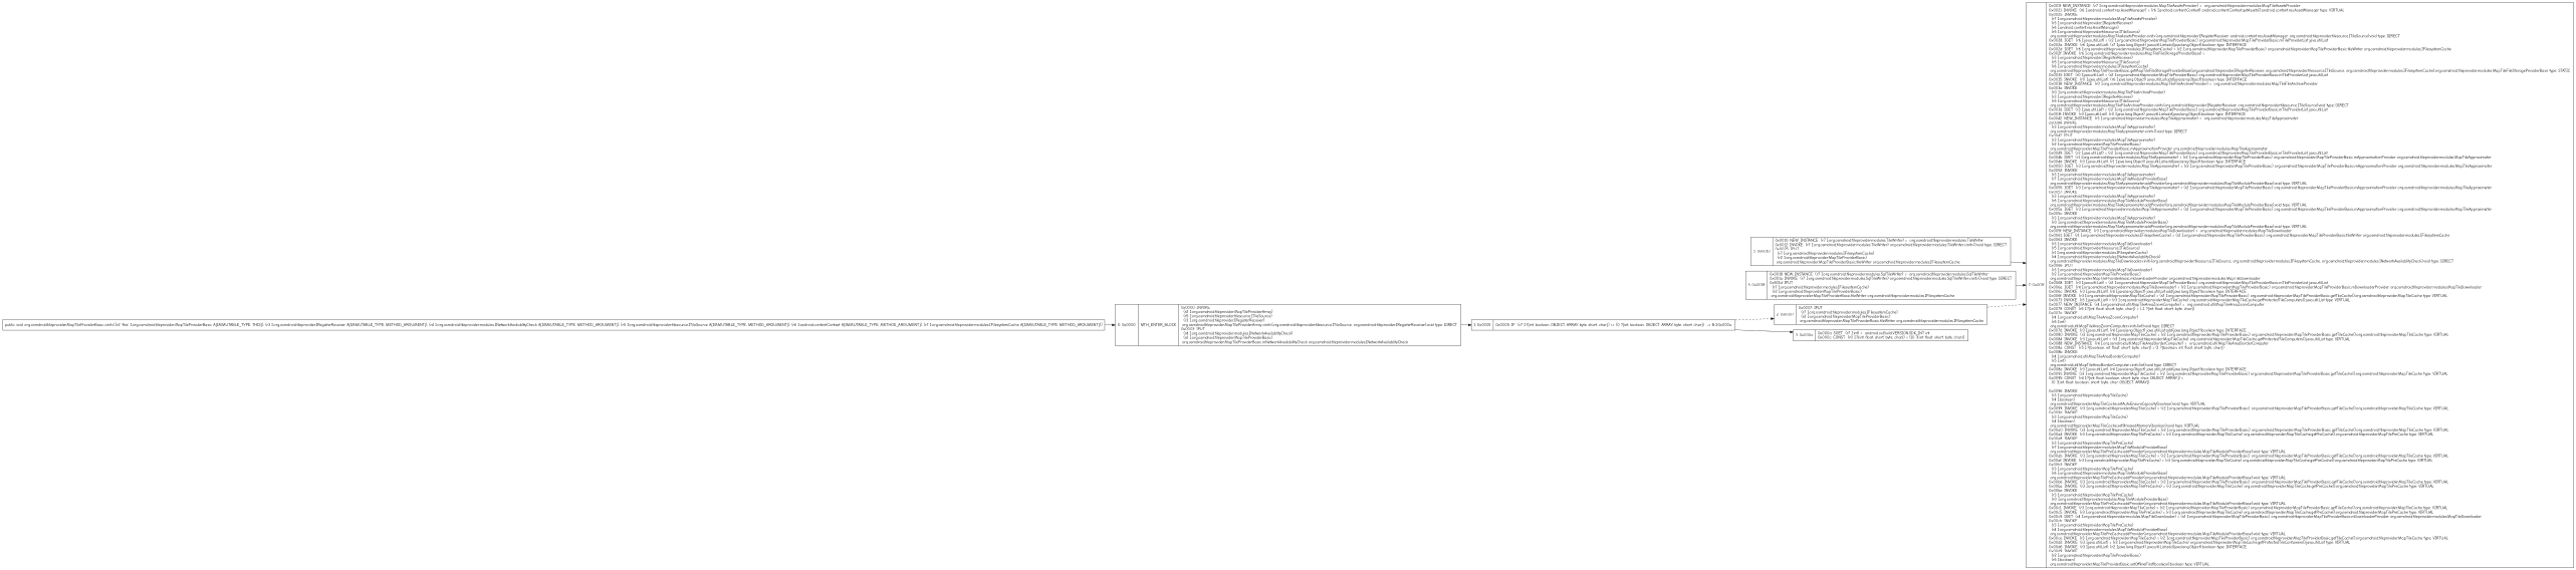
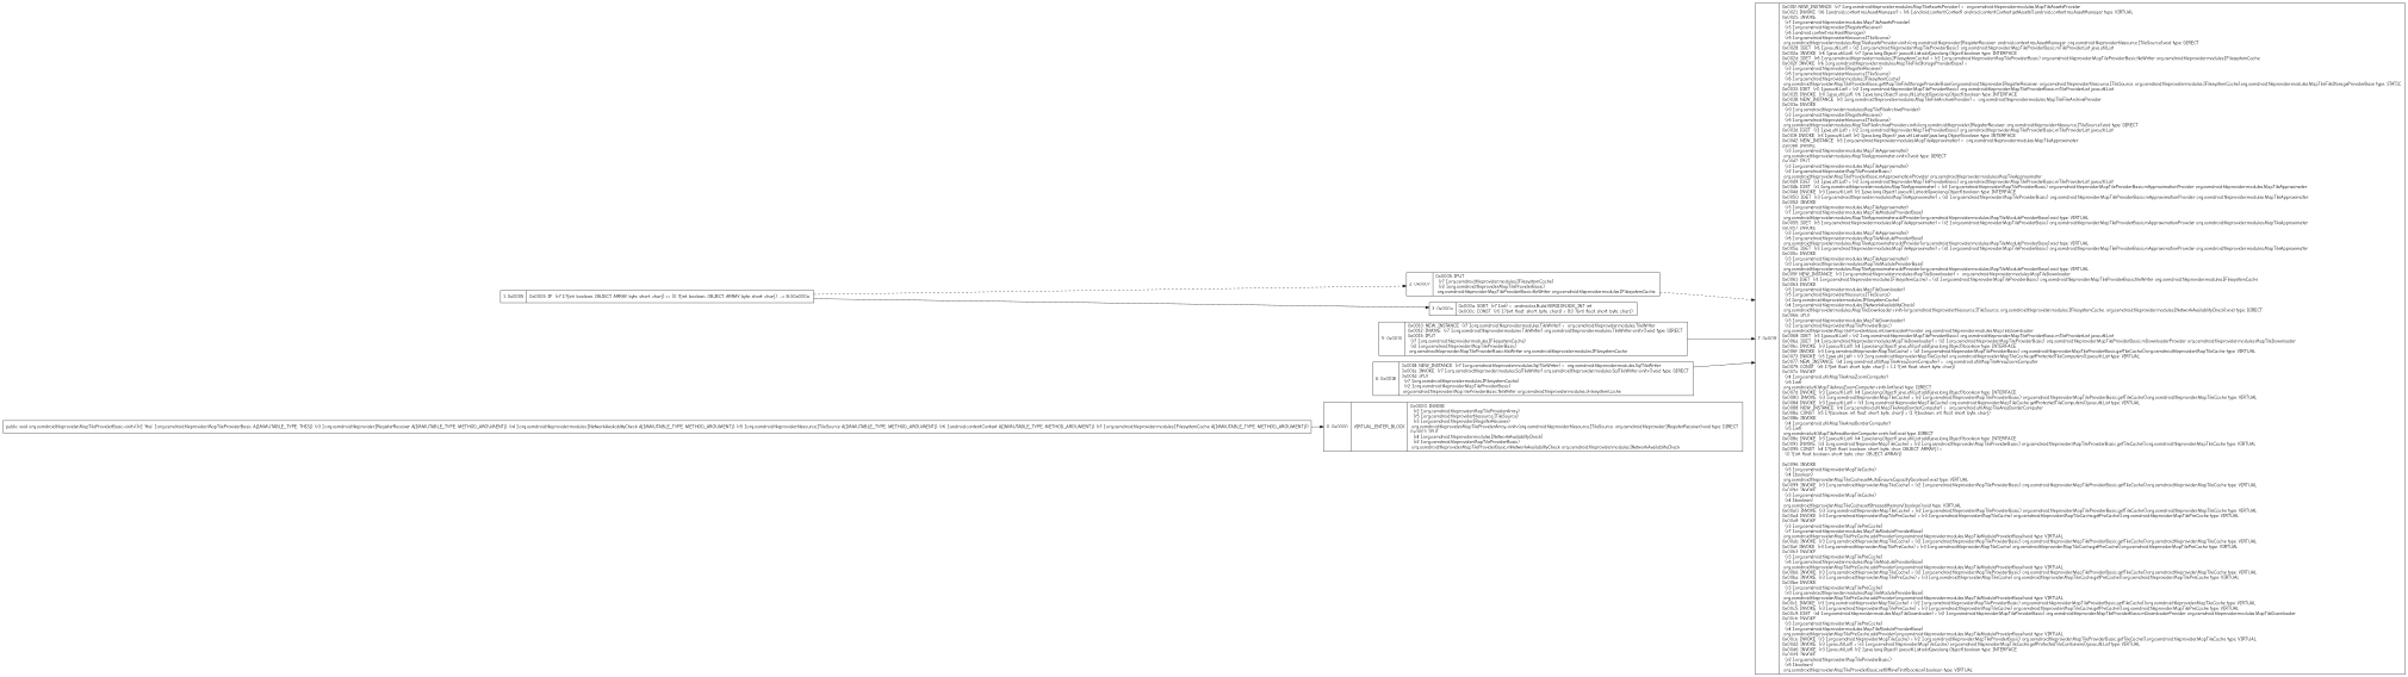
  digraph {
    fontname="Comic Neue"
    rankdir=LR
    node [fontname="Comic Neue" shape=record]
    edge [fontname="Comic Neue"]
-   n1 [label="{0\:\ 0x0000|MTH_ENTER_BLOCK\l|0x0000: INVOKE  \l  (r2 I:org.osmdroid.tileprovider.MapTileProviderArray)\l  (r5 I:org.osmdroid.tileprovider.tilesource.ITileSource)\l  (r3 I:org.osmdroid.tileprovider.IRegisterReceiver)\l org.osmdroid.tileprovider.MapTileProviderArray.\<init\>(org.osmdroid.tileprovider.tilesource.ITileSource, org.osmdroid.tileprovider.IRegisterReceiver):void type: DIRECT \l0x0003: IPUT  \l  (r4 I:org.osmdroid.tileprovider.modules.INetworkAvailablityCheck)\l  (r2 I:org.osmdroid.tileprovider.MapTileProviderBasic)\l org.osmdroid.tileprovider.MapTileProviderBasic.mNetworkAvailabilityCheck org.osmdroid.tileprovider.modules.INetworkAvailablityCheck \l}"]
+   n1 [label="{0\:\ 0x0000|VIRTUAL_ENTER_BLOCK\l|0x0000: INVOKE  \l  (r2 I:org.osmdroid.tileprovider.MapTileProviderArray)\l  (r5 I:org.osmdroid.tileprovider.tilesource.ITileSource)\l  (r3 I:org.osmdroid.tileprovider.IRegisterReceiver)\l org.osmdroid.tileprovider.MapTileProviderArray.\<init\>(org.osmdroid.tileprovider.tilesource.ITileSource, org.osmdroid.tileprovider.IRegisterReceiver):void type: DIRECT \l0x0003: IPUT  \l  (r4 I:org.osmdroid.tileprovider.modules.INetworkAvailablityCheck)\l  (r2 I:org.osmdroid.tileprovider.MapTileProviderBasic)\l org.osmdroid.tileprovider.MapTileProviderBasic.mNetworkAvailabilityCheck org.osmdroid.tileprovider.modules.INetworkAvailablityCheck \l}"]
    n2 [label="{1\:\ 0x0005|0x0005: IF  (r7 I:?[int, boolean, OBJECT, ARRAY, byte, short, char]) == (0 ?[int, boolean, OBJECT, ARRAY, byte, short, char])  \-\> B:3:0x000a \l}"]
-   n3 [label="{2\:\ 0x0007|0x0007: IPUT  \l  (r7 I:org.osmdroid.tileprovider.modules.IFilesystemCache)\l  (r2 I:org.osmdroid.tileprovider.MapTileProviderBasic)\l org.osmdroid.tileprovider.MapTileProviderBasic.tileWriter org.osmdroid.tileprovider.modules.IFilesystemCache \l}"]
+   n3 [label="{2\:\ 0x0007|0x0005: IPUT  \l  (r7 I:org.osmdroid.tileprovider.modules.IFilesystemCache)\l  (r2 I:org.osmdroid.tileprovider.MapTileProviderBasic)\l org.osmdroid.tileprovider.MapTileProviderBasic.tileWriter org.osmdroid.tileprovider.modules.IFilesystemCache \l}"]
    n4 [label="{3\:\ 0x000a|0x000a: SGET  (r7 I:int) =  android.os.Build.VERSION.SDK_INT int \l0x000c: CONST  (r0 I:?[int, float, short, byte, char]) = (10 ?[int, float, short, byte, char]) \l}"]
    n5 [label="{7\:\ 0x001f|0x001f: NEW_INSTANCE  (r7 I:org.osmdroid.tileprovider.modules.MapTileAssetsProvider) =  org.osmdroid.tileprovider.modules.MapTileAssetsProvider \l0x0021: INVOKE  (r6 I:android.content.res.AssetManager) = (r6 I:android.content.Context) android.content.Context.getAssets():android.content.res.AssetManager type: VIRTUAL \l0x0025: INVOKE  \l  (r7 I:org.osmdroid.tileprovider.modules.MapTileAssetsProvider)\l  (r3 I:org.osmdroid.tileprovider.IRegisterReceiver)\l  (r6 I:android.content.res.AssetManager)\l  (r5 I:org.osmdroid.tileprovider.tilesource.ITileSource)\l org.osmdroid.tileprovider.modules.MapTileAssetsProvider.\<init\>(org.osmdroid.tileprovider.IRegisterReceiver, android.content.res.AssetManager, org.osmdroid.tileprovider.tilesource.ITileSource):void type: DIRECT \l0x0028: IGET  (r6 I:java.util.List) = (r2 I:org.osmdroid.tileprovider.MapTileProviderBasic) org.osmdroid.tileprovider.MapTileProviderBasic.mTileProviderList java.util.List \l0x002a: INVOKE  (r6 I:java.util.List), (r7 I:java.lang.Object) java.util.List.add(java.lang.Object):boolean type: INTERFACE \l0x002d: IGET  (r6 I:org.osmdroid.tileprovider.modules.IFilesystemCache) = (r2 I:org.osmdroid.tileprovider.MapTileProviderBasic) org.osmdroid.tileprovider.MapTileProviderBasic.tileWriter org.osmdroid.tileprovider.modules.IFilesystemCache \l0x002f: INVOKE  (r6 I:org.osmdroid.tileprovider.modules.MapTileFileStorageProviderBase) = \l  (r3 I:org.osmdroid.tileprovider.IRegisterReceiver)\l  (r5 I:org.osmdroid.tileprovider.tilesource.ITileSource)\l  (r6 I:org.osmdroid.tileprovider.modules.IFilesystemCache)\l org.osmdroid.tileprovider.MapTileProviderBasic.getMapTileFileStorageProviderBase(org.osmdroid.tileprovider.IRegisterReceiver, org.osmdroid.tileprovider.tilesource.ITileSource, org.osmdroid.tileprovider.modules.IFilesystemCache):org.osmdroid.tileprovider.modules.MapTileFileStorageProviderBase type: STATIC \l0x0033: IGET  (r0 I:java.util.List) = (r2 I:org.osmdroid.tileprovider.MapTileProviderBasic) org.osmdroid.tileprovider.MapTileProviderBasic.mTileProviderList java.util.List \l0x0035: INVOKE  (r0 I:java.util.List), (r6 I:java.lang.Object) java.util.List.add(java.lang.Object):boolean type: INTERFACE \l0x0038: NEW_INSTANCE  (r0 I:org.osmdroid.tileprovider.modules.MapTileFileArchiveProvider) =  org.osmdroid.tileprovider.modules.MapTileFileArchiveProvider \l0x003a: INVOKE  \l  (r0 I:org.osmdroid.tileprovider.modules.MapTileFileArchiveProvider)\l  (r3 I:org.osmdroid.tileprovider.IRegisterReceiver)\l  (r5 I:org.osmdroid.tileprovider.tilesource.ITileSource)\l org.osmdroid.tileprovider.modules.MapTileFileArchiveProvider.\<init\>(org.osmdroid.tileprovider.IRegisterReceiver, org.osmdroid.tileprovider.tilesource.ITileSource):void type: DIRECT \l0x003d: IGET  (r3 I:java.util.List) = (r2 I:org.osmdroid.tileprovider.MapTileProviderBasic) org.osmdroid.tileprovider.MapTileProviderBasic.mTileProviderList java.util.List \l0x003f: INVOKE  (r3 I:java.util.List), (r0 I:java.lang.Object) java.util.List.add(java.lang.Object):boolean type: INTERFACE \l0x0042: NEW_INSTANCE  (r3 I:org.osmdroid.tileprovider.modules.MapTileApproximater) =  org.osmdroid.tileprovider.modules.MapTileApproximater \l2x0044: INVOKE  \l  (r3 I:org.osmdroid.tileprovider.modules.MapTileApproximater)\l org.osmdroid.tileprovider.modules.MapTileApproximater.\<init\>():void type: DIRECT \l0x0047: IPUT  \l  (r3 I:org.osmdroid.tileprovider.modules.MapTileApproximater)\l  (r2 I:org.osmdroid.tileprovider.MapTileProviderBasic)\l org.osmdroid.tileprovider.MapTileProviderBasic.mApproximationProvider org.osmdroid.tileprovider.modules.MapTileApproximater \l0x0049: IGET  (r3 I:java.util.List) = (r2 I:org.osmdroid.tileprovider.MapTileProviderBasic) org.osmdroid.tileprovider.MapTileProviderBasic.mTileProviderList java.util.List \l0x004b: IGET  (r1 I:org.osmdroid.tileprovider.modules.MapTileApproximater) = (r2 I:org.osmdroid.tileprovider.MapTileProviderBasic) org.osmdroid.tileprovider.MapTileProviderBasic.mApproximationProvider org.osmdroid.tileprovider.modules.MapTileApproximater \l0x004d: INVOKE  (r3 I:java.util.List), (r1 I:java.lang.Object) java.util.List.add(java.lang.Object):boolean type: INTERFACE \l0x0050: IGET  (r3 I:org.osmdroid.tileprovider.modules.MapTileApproximater) = (r2 I:org.osmdroid.tileprovider.MapTileProviderBasic) org.osmdroid.tileprovider.MapTileProviderBasic.mApproximationProvider org.osmdroid.tileprovider.modules.MapTileApproximater \l0x0052: INVOKE  \l  (r3 I:org.osmdroid.tileprovider.modules.MapTileApproximater)\l  (r7 I:org.osmdroid.tileprovider.modules.MapTileModuleProviderBase)\l org.osmdroid.tileprovider.modules.MapTileApproximater.addProvider(org.osmdroid.tileprovider.modules.MapTileModuleProviderBase):void type: VIRTUAL \l0x0055: IGET  (r3 I:org.osmdroid.tileprovider.modules.MapTileApproximater) = (r2 I:org.osmdroid.tileprovider.MapTileProviderBasic) org.osmdroid.tileprovider.MapTileProviderBasic.mApproximationProvider org.osmdroid.tileprovider.modules.MapTileApproximater \l0x0057: INVOKE  \l  (r3 I:org.osmdroid.tileprovider.modules.MapTileApproximater)\l  (r6 I:org.osmdroid.tileprovider.modules.MapTileModuleProviderBase)\l org.osmdroid.tileprovider.modules.MapTileApproximater.addProvider(org.osmdroid.tileprovider.modules.MapTileModuleProviderBase):void type: VIRTUAL \l0x005a: IGET  (r3 I:org.osmdroid.tileprovider.modules.MapTileApproximater) = (r2 I:org.osmdroid.tileprovider.MapTileProviderBasic) org.osmdroid.tileprovider.MapTileProviderBasic.mApproximationProvider org.osmdroid.tileprovider.modules.MapTileApproximater \l0x005c: INVOKE  \l  (r3 I:org.osmdroid.tileprovider.modules.MapTileApproximater)\l  (r0 I:org.osmdroid.tileprovider.modules.MapTileModuleProviderBase)\l org.osmdroid.tileprovider.modules.MapTileApproximater.addProvider(org.osmdroid.tileprovider.modules.MapTileModuleProviderBase):void type: VIRTUAL \l0x005f: NEW_INSTANCE  (r3 I:org.osmdroid.tileprovider.modules.MapTileDownloader) =  org.osmdroid.tileprovider.modules.MapTileDownloader \l0x0061: IGET  (r1 I:org.osmdroid.tileprovider.modules.IFilesystemCache) = (r2 I:org.osmdroid.tileprovider.MapTileProviderBasic) org.osmdroid.tileprovider.MapTileProviderBasic.tileWriter org.osmdroid.tileprovider.modules.IFilesystemCache \l0x0063: INVOKE  \l  (r3 I:org.osmdroid.tileprovider.modules.MapTileDownloader)\l  (r5 I:org.osmdroid.tileprovider.tilesource.ITileSource)\l  (r1 I:org.osmdroid.tileprovider.modules.IFilesystemCache)\l  (r4 I:org.osmdroid.tileprovider.modules.INetworkAvailablityCheck)\l org.osmdroid.tileprovider.modules.MapTileDownloader.\<init\>(org.osmdroid.tileprovider.tilesource.ITileSource, org.osmdroid.tileprovider.modules.IFilesystemCache, org.osmdroid.tileprovider.modules.INetworkAvailablityCheck):void type: DIRECT \l0x0066: IPUT  \l  (r3 I:org.osmdroid.tileprovider.modules.MapTileDownloader)\l  (r2 I:org.osmdroid.tileprovider.MapTileProviderBasic)\l org.osmdroid.tileprovider.MapTileProviderBasic.mDownloaderProvider org.osmdroid.tileprovider.modules.MapTileDownloader \l0x0068: IGET  (r3 I:java.util.List) = (r2 I:org.osmdroid.tileprovider.MapTileProviderBasic) org.osmdroid.tileprovider.MapTileProviderBasic.mTileProviderList java.util.List \l0x006a: IGET  (r4 I:org.osmdroid.tileprovider.modules.MapTileDownloader) = (r2 I:org.osmdroid.tileprovider.MapTileProviderBasic) org.osmdroid.tileprovider.MapTileProviderBasic.mDownloaderProvider org.osmdroid.tileprovider.modules.MapTileDownloader \l0x006c: INVOKE  (r3 I:java.util.List), (r4 I:java.lang.Object) java.util.List.add(java.lang.Object):boolean type: INTERFACE \l0x006f: INVOKE  (r3 I:org.osmdroid.tileprovider.MapTileCache) = (r2 I:org.osmdroid.tileprovider.MapTileProviderBasic) org.osmdroid.tileprovider.MapTileProviderBasic.getTileCache():org.osmdroid.tileprovider.MapTileCache type: VIRTUAL \l0x0073: INVOKE  (r3 I:java.util.List) = (r3 I:org.osmdroid.tileprovider.MapTileCache) org.osmdroid.tileprovider.MapTileCache.getProtectedTileComputers():java.util.List type: VIRTUAL \l0x0077: NEW_INSTANCE  (r4 I:org.osmdroid.util.MapTileAreaZoomComputer) =  org.osmdroid.util.MapTileAreaZoomComputer \l0x0079: CONST  (r5 I:?[int, float, short, byte, char]) = (\-1 ?[int, float, short, byte, char]) \l0x007a: INVOKE  \l  (r4 I:org.osmdroid.util.MapTileAreaZoomComputer)\l  (r5 I:int)\l org.osmdroid.util.MapTileAreaZoomComputer.\<init\>(int):void type: DIRECT \l0x007d: INVOKE  (r3 I:java.util.List), (r4 I:java.lang.Object) java.util.List.add(java.lang.Object):boolean type: INTERFACE \l0x0080: INVOKE  (r3 I:org.osmdroid.tileprovider.MapTileCache) = (r2 I:org.osmdroid.tileprovider.MapTileProviderBasic) org.osmdroid.tileprovider.MapTileProviderBasic.getTileCache():org.osmdroid.tileprovider.MapTileCache type: VIRTUAL \l0x0084: INVOKE  (r3 I:java.util.List) = (r3 I:org.osmdroid.tileprovider.MapTileCache) org.osmdroid.tileprovider.MapTileCache.getProtectedTileComputers():java.util.List type: VIRTUAL \l0x0088: NEW_INSTANCE  (r4 I:org.osmdroid.util.MapTileAreaBorderComputer) =  org.osmdroid.util.MapTileAreaBorderComputer \l0x008a: CONST  (r5 I:?[boolean, int, float, short, byte, char]) = (1 ?[boolean, int, float, short, byte, char]) \l0x008b: INVOKE  \l  (r4 I:org.osmdroid.util.MapTileAreaBorderComputer)\l  (r5 I:int)\l org.osmdroid.util.MapTileAreaBorderComputer.\<init\>(int):void type: DIRECT \l0x008e: INVOKE  (r3 I:java.util.List), (r4 I:java.lang.Object) java.util.List.add(java.lang.Object):boolean type: INTERFACE \l0x0091: INVOKE  (r3 I:org.osmdroid.tileprovider.MapTileCache) = (r2 I:org.osmdroid.tileprovider.MapTileProviderBasic) org.osmdroid.tileprovider.MapTileProviderBasic.getTileCache():org.osmdroid.tileprovider.MapTileCache type: VIRTUAL \l0x0095: CONST  (r4 I:?[int, float, boolean, short, byte, char, OBJECT, ARRAY]) = \l  (0 ?[int, float, boolean, short, byte, char, OBJECT, ARRAY])\l \l0x0096: INVOKE  \l  (r3 I:org.osmdroid.tileprovider.MapTileCache)\l  (r4 I:boolean)\l org.osmdroid.tileprovider.MapTileCache.setAutoEnsureCapacity(boolean):void type: VIRTUAL \l0x0099: INVOKE  (r3 I:org.osmdroid.tileprovider.MapTileCache) = (r2 I:org.osmdroid.tileprovider.MapTileProviderBasic) org.osmdroid.tileprovider.MapTileProviderBasic.getTileCache():org.osmdroid.tileprovider.MapTileCache type: VIRTUAL \l0x009d: INVOKE  \l  (r3 I:org.osmdroid.tileprovider.MapTileCache)\l  (r4 I:boolean)\l org.osmdroid.tileprovider.MapTileCache.setStressedMemory(boolean):void type: VIRTUAL \l0x00a0: INVOKE  (r3 I:org.osmdroid.tileprovider.MapTileCache) = (r2 I:org.osmdroid.tileprovider.MapTileProviderBasic) org.osmdroid.tileprovider.MapTileProviderBasic.getTileCache():org.osmdroid.tileprovider.MapTileCache type: VIRTUAL \l0x00a4: INVOKE  (r3 I:org.osmdroid.tileprovider.MapTilePreCache) = (r3 I:org.osmdroid.tileprovider.MapTileCache) org.osmdroid.tileprovider.MapTileCache.getPreCache():org.osmdroid.tileprovider.MapTilePreCache type: VIRTUAL \l0x00a8: INVOKE  \l  (r3 I:org.osmdroid.tileprovider.MapTilePreCache)\l  (r7 I:org.osmdroid.tileprovider.modules.MapTileModuleProviderBase)\l org.osmdroid.tileprovider.MapTilePreCache.addProvider(org.osmdroid.tileprovider.modules.MapTileModuleProviderBase):void type: VIRTUAL \l0x00ab: INVOKE  (r3 I:org.osmdroid.tileprovider.MapTileCache) = (r2 I:org.osmdroid.tileprovider.MapTileProviderBasic) org.osmdroid.tileprovider.MapTileProviderBasic.getTileCache():org.osmdroid.tileprovider.MapTileCache type: VIRTUAL \l0x00af: INVOKE  (r3 I:org.osmdroid.tileprovider.MapTilePreCache) = (r3 I:org.osmdroid.tileprovider.MapTileCache) org.osmdroid.tileprovider.MapTileCache.getPreCache():org.osmdroid.tileprovider.MapTilePreCache type: VIRTUAL \l0x00b3: INVOKE  \l  (r3 I:org.osmdroid.tileprovider.MapTilePreCache)\l  (r6 I:org.osmdroid.tileprovider.modules.MapTileModuleProviderBase)\l org.osmdroid.tileprovider.MapTilePreCache.addProvider(org.osmdroid.tileprovider.modules.MapTileModuleProviderBase):void type: VIRTUAL \l0x00b6: INVOKE  (r3 I:org.osmdroid.tileprovider.MapTileCache) = (r2 I:org.osmdroid.tileprovider.MapTileProviderBasic) org.osmdroid.tileprovider.MapTileProviderBasic.getTileCache():org.osmdroid.tileprovider.MapTileCache type: VIRTUAL \l0x00ba: INVOKE  (r3 I:org.osmdroid.tileprovider.MapTilePreCache) = (r3 I:org.osmdroid.tileprovider.MapTileCache) org.osmdroid.tileprovider.MapTileCache.getPreCache():org.osmdroid.tileprovider.MapTilePreCache type: VIRTUAL \l0x00be: INVOKE  \l  (r3 I:org.osmdroid.tileprovider.MapTilePreCache)\l  (r0 I:org.osmdroid.tileprovider.modules.MapTileModuleProviderBase)\l org.osmdroid.tileprovider.MapTilePreCache.addProvider(org.osmdroid.tileprovider.modules.MapTileModuleProviderBase):void type: VIRTUAL \l0x00c1: INVOKE  (r3 I:org.osmdroid.tileprovider.MapTileCache) = (r2 I:org.osmdroid.tileprovider.MapTileProviderBasic) org.osmdroid.tileprovider.MapTileProviderBasic.getTileCache():org.osmdroid.tileprovider.MapTileCache type: VIRTUAL \l0x00c5: INVOKE  (r3 I:org.osmdroid.tileprovider.MapTilePreCache) = (r3 I:org.osmdroid.tileprovider.MapTileCache) org.osmdroid.tileprovider.MapTileCache.getPreCache():org.osmdroid.tileprovider.MapTilePreCache type: VIRTUAL \l0x00c9: IGET  (r4 I:org.osmdroid.tileprovider.modules.MapTileDownloader) = (r2 I:org.osmdroid.tileprovider.MapTileProviderBasic) org.osmdroid.tileprovider.MapTileProviderBasic.mDownloaderProvider org.osmdroid.tileprovider.modules.MapTileDownloader \l0x00cb: INVOKE  \l  (r3 I:org.osmdroid.tileprovider.MapTilePreCache)\l  (r4 I:org.osmdroid.tileprovider.modules.MapTileModuleProviderBase)\l org.osmdroid.tileprovider.MapTilePreCache.addProvider(org.osmdroid.tileprovider.modules.MapTileModuleProviderBase):void type: VIRTUAL \l0x00ce: INVOKE  (r3 I:org.osmdroid.tileprovider.MapTileCache) = (r2 I:org.osmdroid.tileprovider.MapTileProviderBasic) org.osmdroid.tileprovider.MapTileProviderBasic.getTileCache():org.osmdroid.tileprovider.MapTileCache type: VIRTUAL \l0x00d2: INVOKE  (r3 I:java.util.List) = (r3 I:org.osmdroid.tileprovider.MapTileCache) org.osmdroid.tileprovider.MapTileCache.getProtectedTileContainers():java.util.List type: VIRTUAL \l0x00d6: INVOKE  (r3 I:java.util.List), (r2 I:java.lang.Object) java.util.List.add(java.lang.Object):boolean type: INTERFACE \l0x00d9: INVOKE  \l  (r2 I:org.osmdroid.tileprovider.MapTileProviderBasic)\l  (r5 I:boolean)\l org.osmdroid.tileprovider.MapTileProviderBasic.setOfflineFirst(boolean):boolean type: VIRTUAL \l}"]
-   n6 [label="{5\:\ 0x0010|0x0010: NEW_INSTANCE  (r7 I:org.osmdroid.tileprovider.modules.TileWriter) =  org.osmdroid.tileprovider.modules.TileWriter \l0x0012: INVOKE  (r7 I:org.osmdroid.tileprovider.modules.TileWriter) org.osmdroid.tileprovider.modules.TileWriter.\<init\>():void type: DIRECT \l0x0025: IPUT  \l  (r7 I:org.osmdroid.tileprovider.modules.IFilesystemCache)\l  (r2 I:org.osmdroid.tileprovider.MapTileProviderBasic)\l org.osmdroid.tileprovider.MapTileProviderBasic.tileWriter org.osmdroid.tileprovider.modules.IFilesystemCache \l}"]
-   n7 [label="{6\:\ 0x0018|0x0018: NEW_INSTANCE  (r7 I:org.osmdroid.tileprovider.modules.SqlTileWriter) =  org.osmdroid.tileprovider.modules.SqlTileWriter \l0x001a: INVOKE  (r7 I:org.osmdroid.tileprovider.modules.SqlTileWriter) org.osmdroid.tileprovider.modules.SqlTileWriter.\<init\>():void type: DIRECT \l0x501d: IPUT  \l  (r7 I:org.osmdroid.tileprovider.modules.IFilesystemCache)\l  (r2 I:org.osmdroid.tileprovider.MapTileProviderBasic)\l org.osmdroid.tileprovider.MapTileProviderBasic.tileWriter org.osmdroid.tileprovider.modules.IFilesystemCache \l}"]
+   n6 [label="{5\:\ 0x0010|0x0010: NEW_INSTANCE  (r7 I:org.osmdroid.tileprovider.modules.TileWriter) =  org.osmdroid.tileprovider.modules.TileWriter \l0x0012: INVOKE  (r7 I:org.osmdroid.tileprovider.modules.TileWriter) org.osmdroid.tileprovider.modules.TileWriter.\<init\>():void type: DIRECT \l0x0015: IPUT  \l  (r7 I:org.osmdroid.tileprovider.modules.IFilesystemCache)\l  (r2 I:org.osmdroid.tileprovider.MapTileProviderBasic)\l org.osmdroid.tileprovider.MapTileProviderBasic.tileWriter org.osmdroid.tileprovider.modules.IFilesystemCache \l}"]
+   n7 [label="{6\:\ 0x0018|0x0018: NEW_INSTANCE  (r7 I:org.osmdroid.tileprovider.modules.SqlTileWriter) =  org.osmdroid.tileprovider.modules.SqlTileWriter \l0x001a: INVOKE  (r7 I:org.osmdroid.tileprovider.modules.SqlTileWriter) org.osmdroid.tileprovider.modules.SqlTileWriter.\<init\>():void type: DIRECT \l0x001d: IPUT  \l  (r7 I:org.osmdroid.tileprovider.modules.IFilesystemCache)\l  (r2 I:org.osmdroid.tileprovider.MapTileProviderBasic)\l org.osmdroid.tileprovider.MapTileProviderBasic.tileWriter org.osmdroid.tileprovider.modules.IFilesystemCache \l}"]
    n8 [label="{public void org.osmdroid.tileprovider.MapTileProviderBasic.\<init\>((r2 'this' I:org.osmdroid.tileprovider.MapTileProviderBasic A[IMMUTABLE_TYPE, THIS]), (r3 I:org.osmdroid.tileprovider.IRegisterReceiver A[IMMUTABLE_TYPE, METHOD_ARGUMENT]), (r4 I:org.osmdroid.tileprovider.modules.INetworkAvailablityCheck A[IMMUTABLE_TYPE, METHOD_ARGUMENT]), (r5 I:org.osmdroid.tileprovider.tilesource.ITileSource A[IMMUTABLE_TYPE, METHOD_ARGUMENT]), (r6 I:android.content.Context A[IMMUTABLE_TYPE, METHOD_ARGUMENT]), (r7 I:org.osmdroid.tileprovider.modules.IFilesystemCache A[IMMUTABLE_TYPE, METHOD_ARGUMENT])) }"]
-   n1 -> n2
    n2 -> n3 [style=dashed]
    n2 -> n4
    n3 -> n5 [style=dashed]
    n6 -> n5
    n7 -> n5
    n8 -> n1
  }
